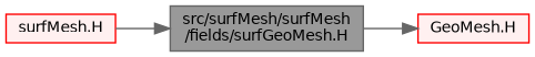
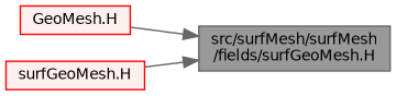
  digraph {
    rankdir=LR
    node [color=red fillcolor="#FFF0F0" fontname=Helvetica fontsize=10 shape=box style=filled]
    edge [color=gray40 fontname=Helvetica fontsize=10 labelfontname=Helvetica labelfontsize=10 style=solid]
    n1 [color=gray40 fillcolor=grey60 fontcolor=black height=0.2 label="src/surfMesh/surfMesh\l/fields/surfGeoMesh.H" width=0.4]
    n2 [height=0.2 label="GeoMesh.H" width=0.4]
-   n3 [height=0.2 label="surfMesh.H" width=0.4]
-   n1 -> n2
+   n3 [height=0.2 label="surfGeoMesh.H" width=0.4]
+   n2 -> n1
    n3 -> n1
  }
